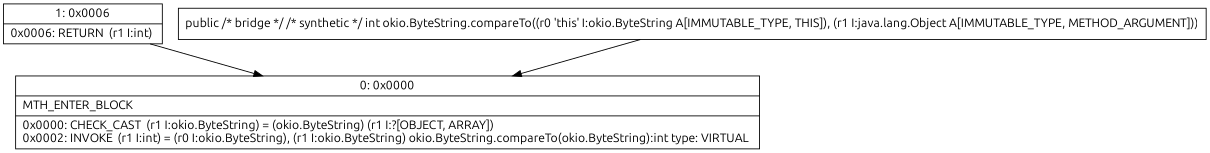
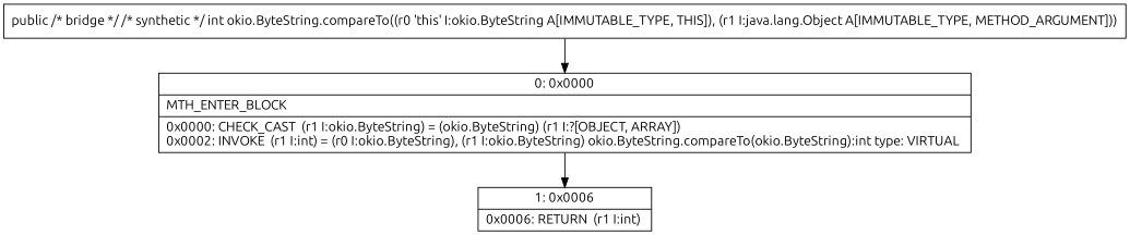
  digraph {
    fontname=Ubuntu
    node [shape=record fontname=Ubuntu]
    edge [fontname=Ubuntu]
    n1 [label="{0\:\ 0x0000|MTH_ENTER_BLOCK\l|0x0000: CHECK_CAST  (r1 I:okio.ByteString) = (okio.ByteString) (r1 I:?[OBJECT, ARRAY]) \l0x0002: INVOKE  (r1 I:int) = (r0 I:okio.ByteString), (r1 I:okio.ByteString) okio.ByteString.compareTo(okio.ByteString):int type: VIRTUAL \l}"]
    n2 [label="{1\:\ 0x0006|0x0006: RETURN  (r1 I:int) \l}"]
    n3 [label="{public \/* bridge *\/ \/* synthetic *\/ int okio.ByteString.compareTo((r0 'this' I:okio.ByteString A[IMMUTABLE_TYPE, THIS]), (r1 I:java.lang.Object A[IMMUTABLE_TYPE, METHOD_ARGUMENT])) }"]
-   n2 -> n1
+   n1 -> n2
    n3 -> n1
  }
